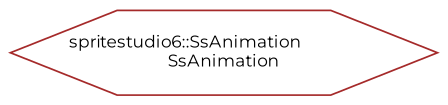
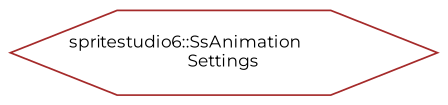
  digraph {
    rankdir=TB
    fontname=Montserrat
-   n1 [color=brown fillcolor=white fontname=Montserrat fontsize=10 height=0.2 label="spritestudio6::SsAnimation\lSsAnimation" shape=hexagon style=filled width=0.4]
+   n1 [color=brown fillcolor=white fontname=Montserrat fontsize=10 height=0.2 label="spritestudio6::SsAnimation\lSettings" shape=hexagon style=filled width=0.4]
  }
